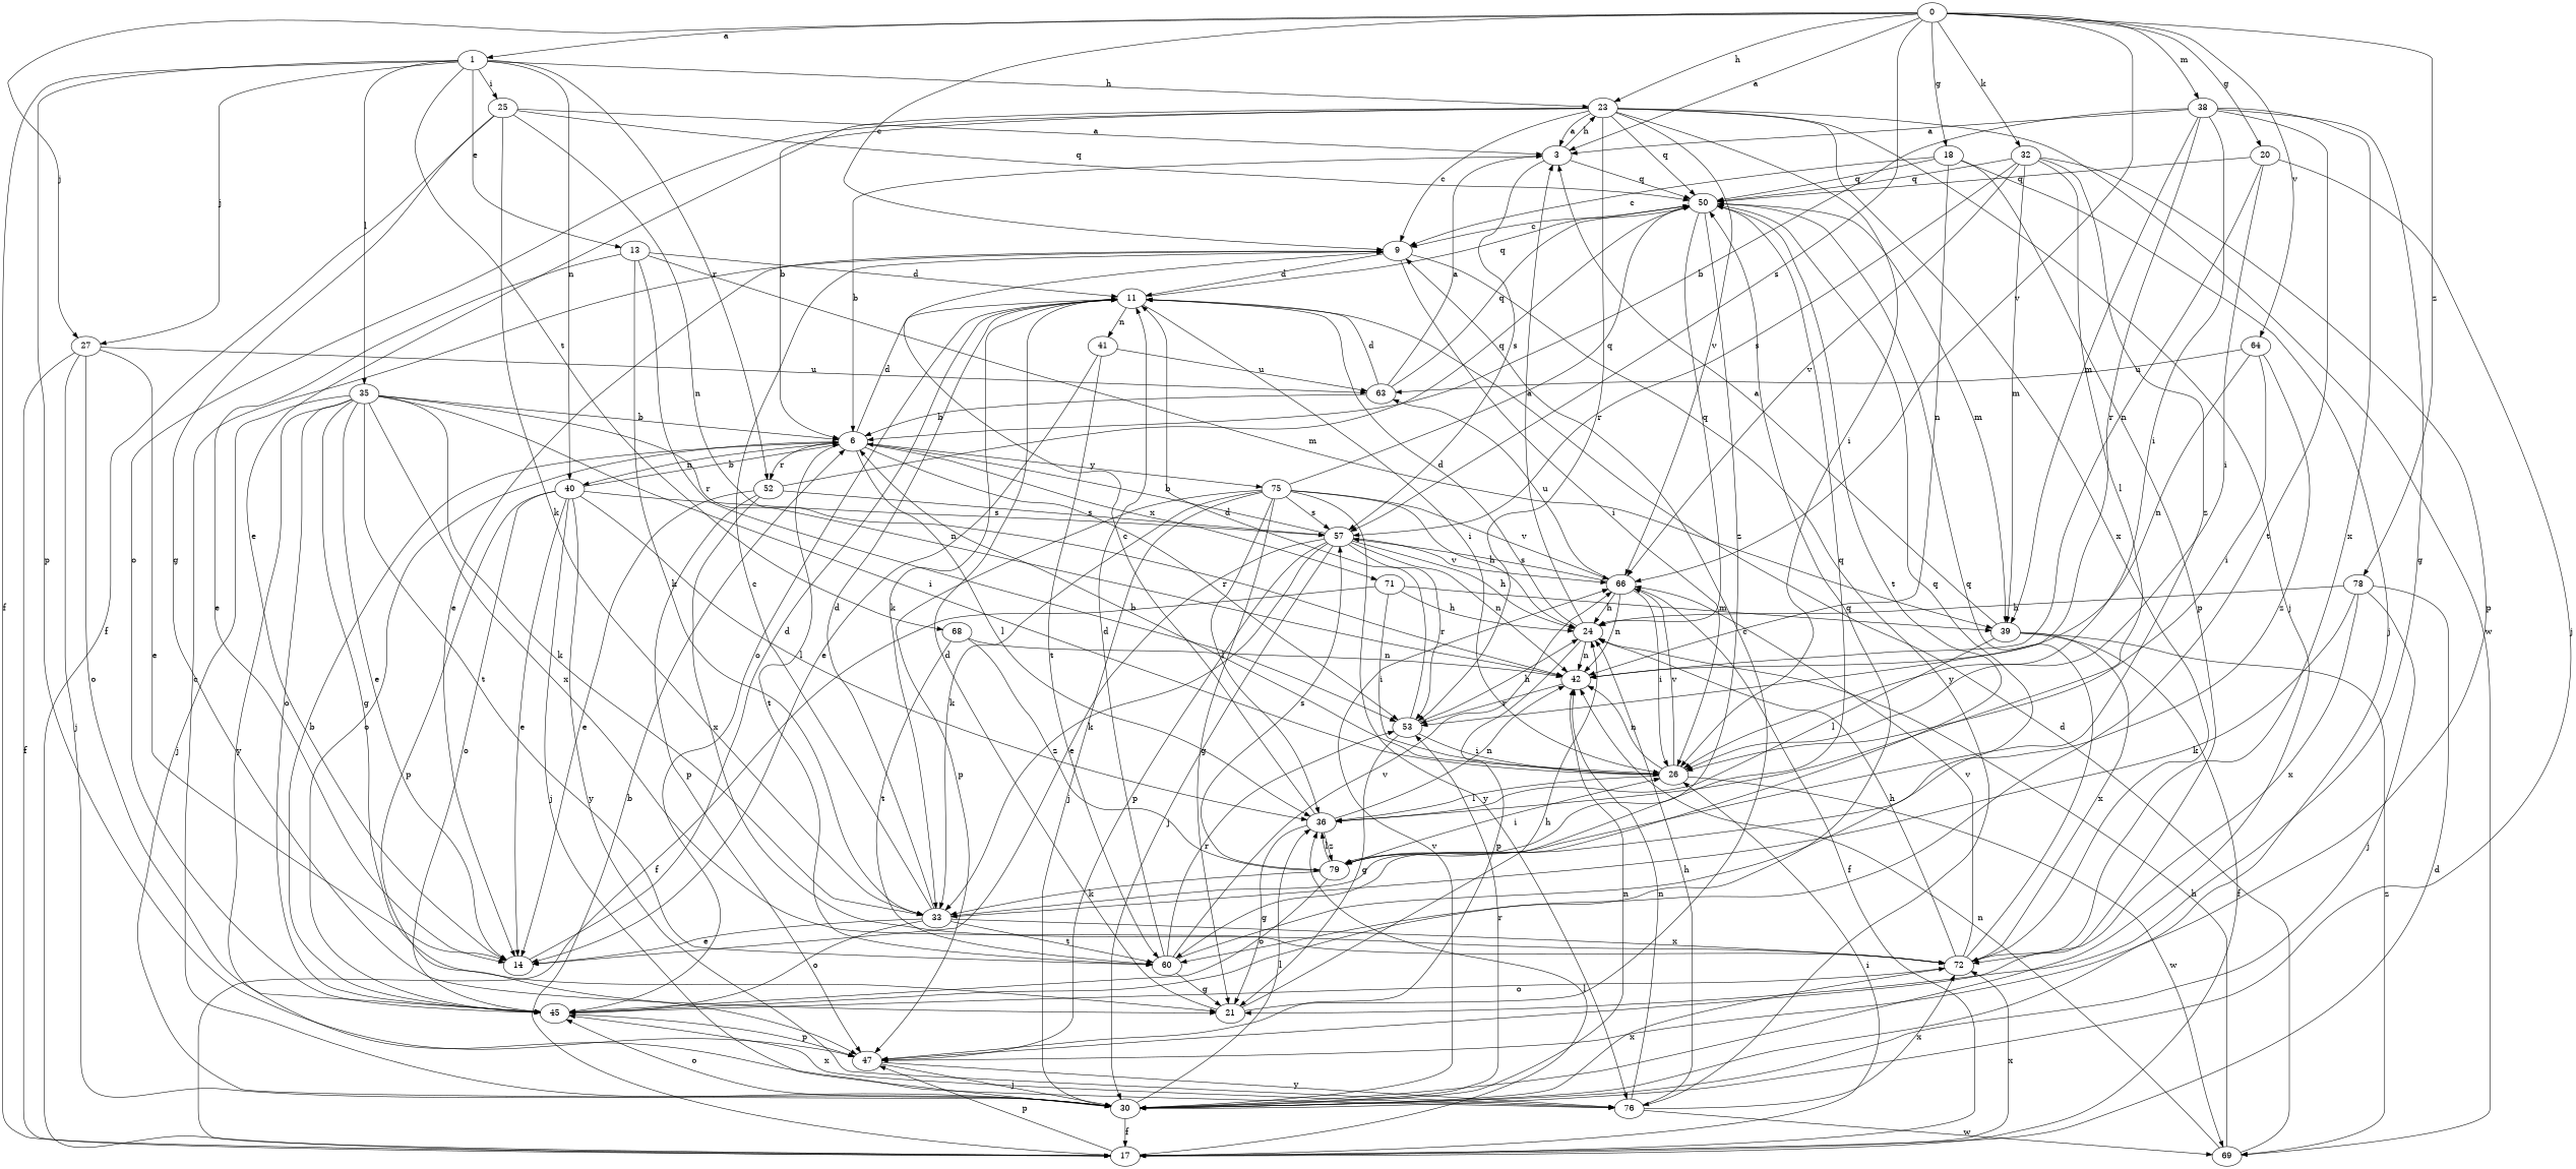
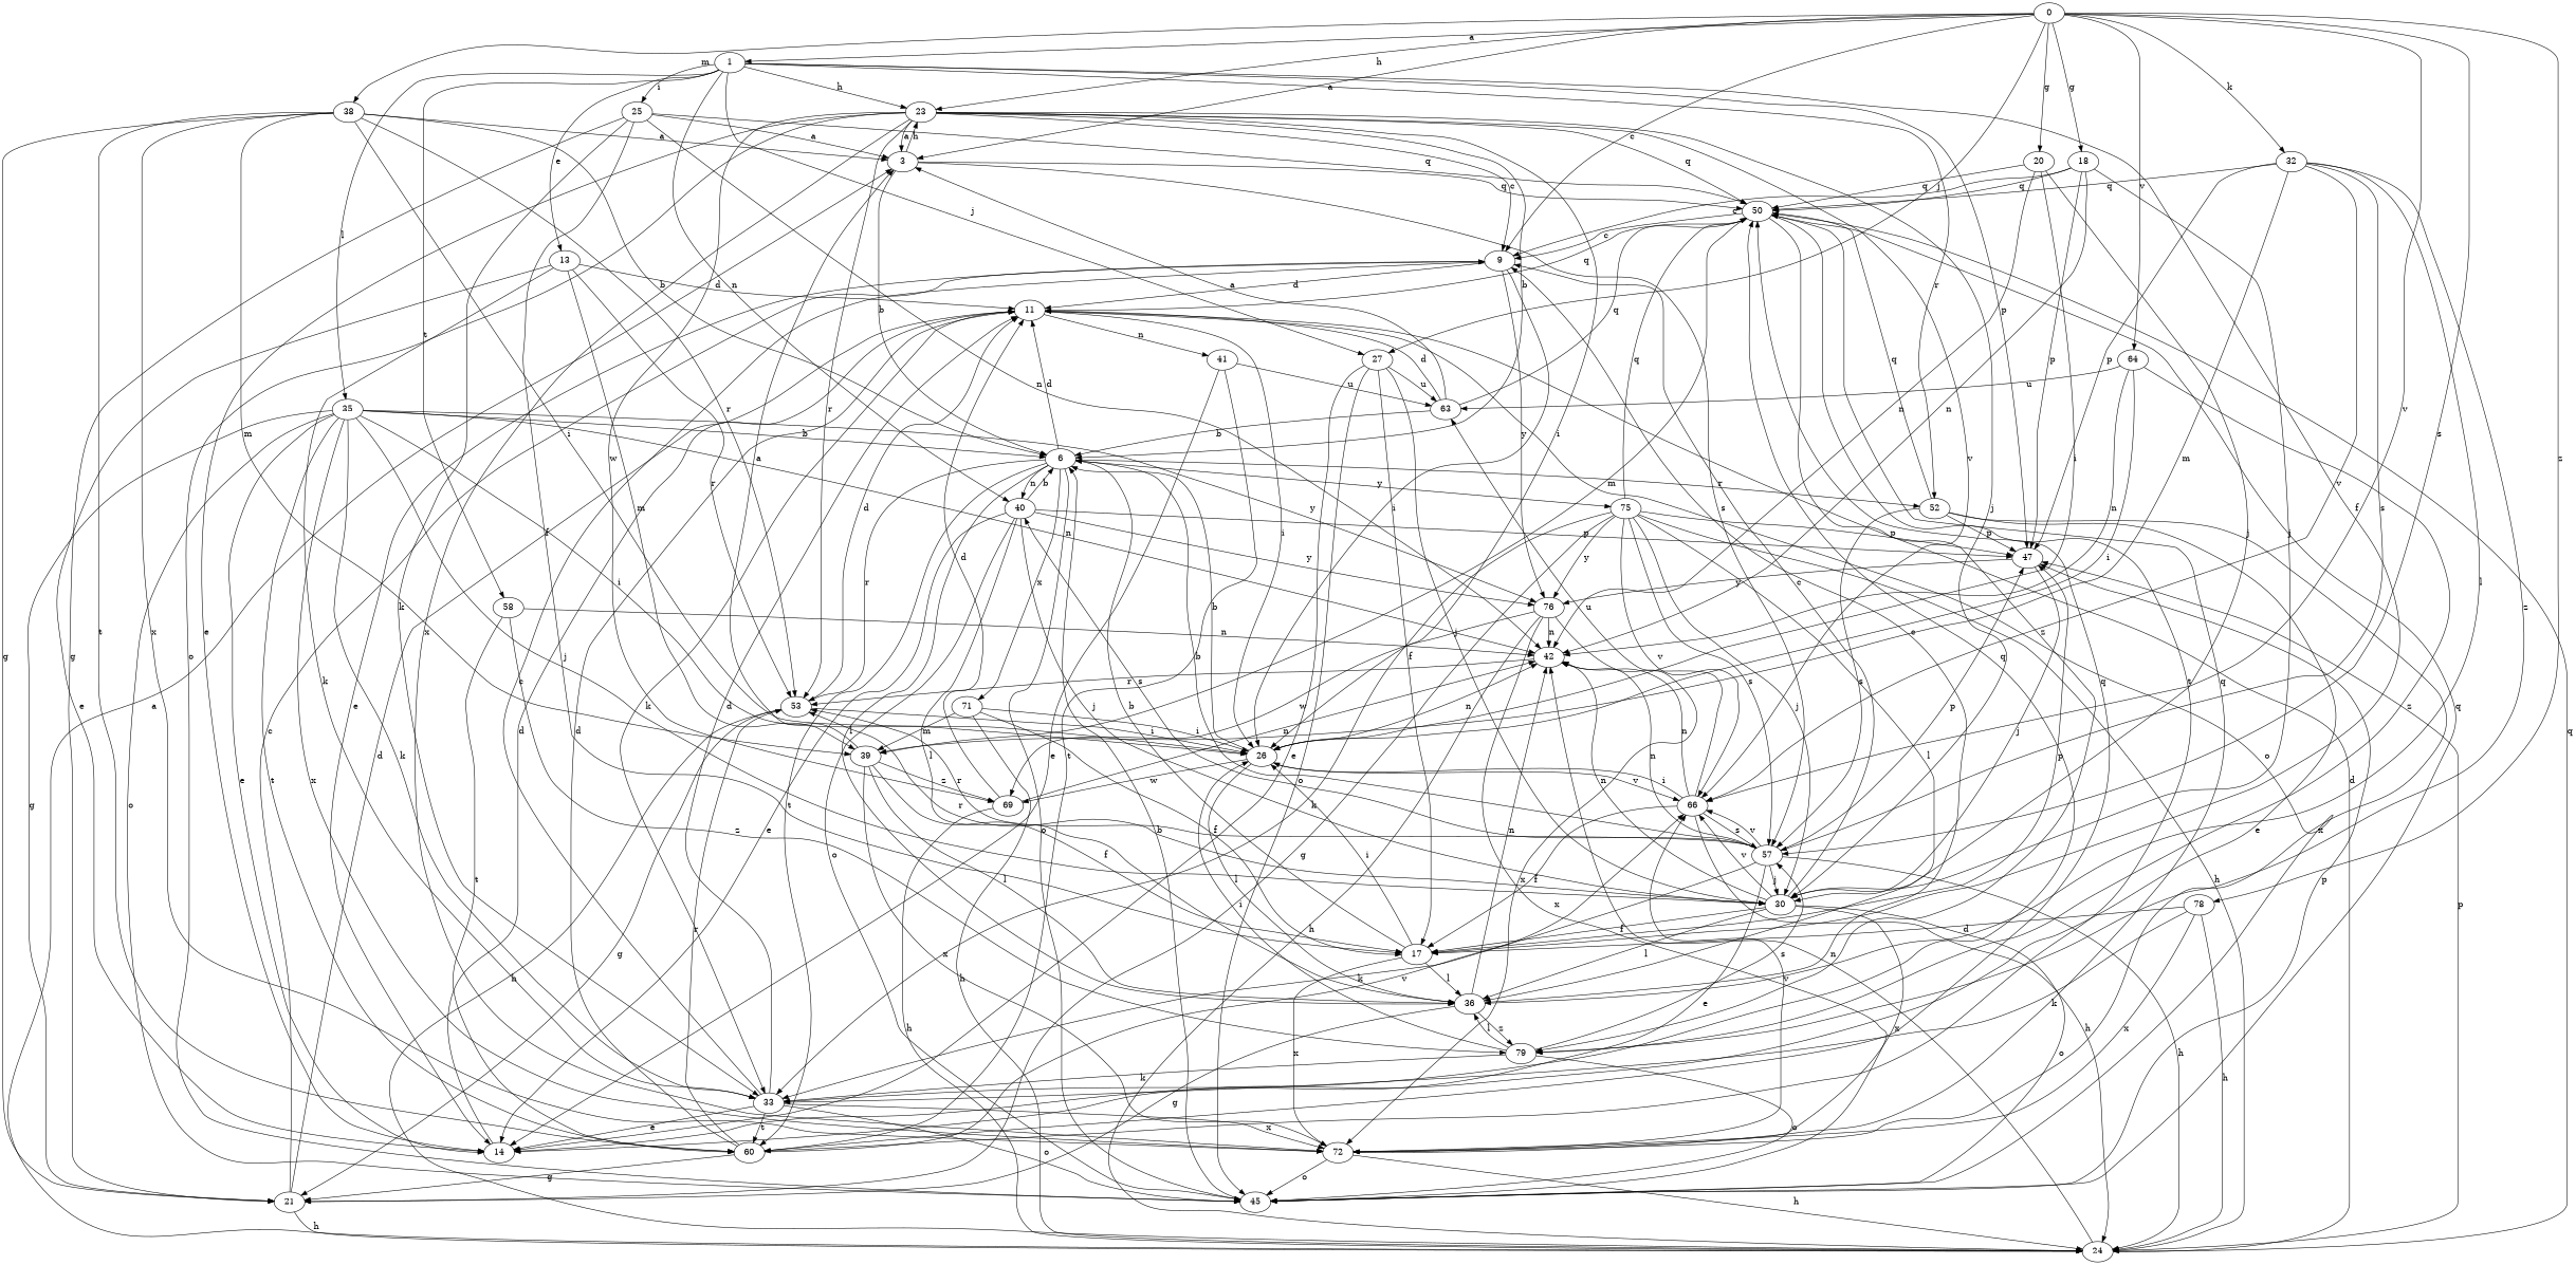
  strict digraph {
    0
    1
    3
    9
    18
    20
    23
    27
    32
    38
    57
    64
    66
    78
    13
    17
    25
    35
    40
    47
    52
-   58 [label=68]
+   58
    6
    50
    11
    14
    26
    76
    30
    42
    45
    53
    72
    69
    63
    36
    39
    79
    60
    21
    33
    24
    71
    75
    41
    0 -> 1 [label=a]
    0 -> 3 [label=a]
    0 -> 9 [label=c]
    0 -> 18 [label=g]
    0 -> 20 [label=g]
    0 -> 23 [label=h]
    0 -> 27 [label=j]
    0 -> 32 [label=k]
    0 -> 38 [label=m]
    0 -> 57 [label=s]
    0 -> 64 [label=v]
    0 -> 66 [label=v]
    0 -> 78 [label=z]
    1 -> 23 [label=h]
    1 -> 27 [label=j]
    1 -> 13 [label=e]
    1 -> 17 [label=f]
    1 -> 25 [label=i]
    1 -> 35 [label=l]
    1 -> 40 [label=n]
    1 -> 47 [label=p]
    1 -> 52 [label=r]
    1 -> 58 [label=t]
    3 -> 23 [label=h]
    3 -> 57 [label=s]
    3 -> 6 [label=b]
    3 -> 50 [label=q]
    9 -> 11 [label=d]
    9 -> 14 [label=e]
    9 -> 26 [label=i]
    9 -> 76 [label=y]
    18 -> 9 [label=c]
    18 -> 47 [label=p]
    18 -> 50 [label=q]
    18 -> 30 [label=j]
    18 -> 42 [label=n]
    20 -> 50 [label=q]
    20 -> 26 [label=i]
    20 -> 30 [label=j]
    20 -> 42 [label=n]
    23 -> 3 [label=a]
    23 -> 9 [label=c]
    23 -> 66 [label=v]
    23 -> 6 [label=b]
    23 -> 50 [label=q]
    23 -> 14 [label=e]
    23 -> 26 [label=i]
    23 -> 30 [label=j]
    23 -> 45 [label=o]
    23 -> 53 [label=r]
    23 -> 72 [label=x]
    23 -> 69 [label=w]
    27 -> 17 [label=f]
    27 -> 14 [label=e]
    27 -> 30 [label=j]
    27 -> 45 [label=o]
    27 -> 63 [label=u]
    32 -> 57 [label=s]
    32 -> 66 [label=v]
    32 -> 47 [label=p]
    32 -> 50 [label=q]
    32 -> 36 [label=l]
    32 -> 39 [label=m]
    32 -> 79 [label=z]
    38 -> 3 [label=a]
    38 -> 6 [label=b]
    38 -> 26 [label=i]
    38 -> 53 [label=r]
    38 -> 72 [label=x]
    38 -> 39 [label=m]
    38 -> 60 [label=t]
    38 -> 21 [label=g]
    57 -> 66 [label=v]
    57 -> 47 [label=p]
    57 -> 6 [label=b]
    57 -> 14 [label=e]
    57 -> 30 [label=j]
    57 -> 42 [label=n]
    57 -> 53 [label=r]
    57 -> 33 [label=k]
    57 -> 24 [label=h]
    64 -> 26 [label=i]
    64 -> 42 [label=n]
    64 -> 63 [label=u]
    64 -> 79 [label=z]
    66 -> 57 [label=s]
    66 -> 17 [label=f]
    66 -> 26 [label=i]
    66 -> 42 [label=n]
    66 -> 63 [label=u]
    66 -> 24 [label=h]
    78 -> 17 [label=d]
-   78 -> 30 [label=j]
    78 -> 72 [label=x]
    78 -> 33 [label=k]
    78 -> 24 [label=h]
    13 -> 11 [label=d]
    13 -> 14 [label=e]
    13 -> 53 [label=r]
    13 -> 39 [label=m]
    13 -> 33 [label=k]
    17 -> 47 [label=p]
    17 -> 6 [label=b]
    17 -> 26 [label=i]
    17 -> 72 [label=x]
    17 -> 36 [label=l]
    25 -> 3 [label=a]
    25 -> 17 [label=f]
    25 -> 50 [label=q]
    25 -> 42 [label=n]
    25 -> 21 [label=g]
    25 -> 33 [label=k]
    35 -> 6 [label=b]
    35 -> 14 [label=e]
    35 -> 26 [label=i]
    35 -> 76 [label=y]
    35 -> 30 [label=j]
    35 -> 42 [label=n]
    35 -> 45 [label=o]
    35 -> 72 [label=x]
    35 -> 60 [label=t]
    35 -> 21 [label=g]
    35 -> 33 [label=k]
-   40 -> 57 [label=s]
+   57 -> 40 [label=s]
    40 -> 47 [label=p]
    40 -> 6 [label=b]
    40 -> 14 [label=e]
    40 -> 76 [label=y]
    40 -> 30 [label=j]
    40 -> 45 [label=o]
    40 -> 36 [label=l]
    47 -> 76 [label=y]
    47 -> 30 [label=j]
    52 -> 57 [label=s]
    52 -> 47 [label=p]
    52 -> 50 [label=q]
    52 -> 14 [label=e]
    52 -> 72 [label=x]
    58 -> 42 [label=n]
    58 -> 79 [label=z]
    58 -> 60 [label=t]
    6 -> 40 [label=n]
    6 -> 52 [label=r]
    6 -> 11 [label=d]
    6 -> 45 [label=o]
    6 -> 53 [label=r]
    6 -> 36 [label=l]
    6 -> 60 [label=t]
    6 -> 71 [label=x]
    6 -> 75 [label=y]
    50 -> 9 [label=c]
    50 -> 39 [label=m]
    50 -> 79 [label=z]
    50 -> 60 [label=t]
    50 -> 24 [label=q]
    11 -> 50 [label=q]
    11 -> 26 [label=i]
    11 -> 45 [label=o]
    11 -> 33 [label=k]
    11 -> 41 [label=n]
    14 -> 11 [label=d]
    26 -> 66 [label=v]
    26 -> 6 [label=b]
    26 -> 42 [label=n]
    26 -> 69 [label=w]
    26 -> 36 [label=l]
    76 -> 42 [label=n]
    76 -> 45 [label=x]
    76 -> 72 [label=x]
    76 -> 69 [label=w]
    76 -> 24 [label=h]
    30 -> 9 [label=c]
    30 -> 66 [label=v]
    30 -> 17 [label=f]
    30 -> 42 [label=n]
    30 -> 45 [label=o]
    30 -> 53 [label=r]
    30 -> 72 [label=x]
    30 -> 36 [label=l]
    42 -> 53 [label=r]
    45 -> 47 [label=p]
    45 -> 6 [label=b]
    45 -> 50 [label=q]
    53 -> 11 [label=d]
    53 -> 26 [label=i]
    53 -> 21 [label=g]
    53 -> 24 [label=h]
    72 -> 66 [label=v]
    72 -> 50 [label=q]
    72 -> 45 [label=o]
    72 -> 24 [label=h]
    69 -> 11 [label=d]
    69 -> 42 [label=n]
    69 -> 24 [label=h]
    63 -> 3 [label=a]
    63 -> 6 [label=b]
    63 -> 50 [label=q]
    63 -> 11 [label=d]
    36 -> 9 [label=c]
    36 -> 42 [label=n]
    36 -> 79 [label=z]
    36 -> 21 [label=g]
    39 -> 3 [label=a]
    39 -> 17 [label=f]
    39 -> 72 [label=x]
    39 -> 69 [label=z]
    39 -> 36 [label=l]
    79 -> 57 [label=s]
    79 -> 26 [label=i]
    79 -> 45 [label=o]
    79 -> 36 [label=l]
    79 -> 33 [label=k]
    60 -> 66 [label=v]
    60 -> 50 [label=q]
    60 -> 11 [label=d]
    60 -> 53 [label=r]
    60 -> 21 [label=g]
    21 -> 9 [label=c]
    21 -> 11 [label=d]
    21 -> 24 [label=h]
    33 -> 9 [label=c]
    33 -> 50 [label=q]
    33 -> 11 [label=d]
    33 -> 14 [label=e]
    33 -> 45 [label=o]
    33 -> 72 [label=x]
    33 -> 60 [label=t]
    24 -> 3 [label=a]
    24 -> 47 [label=p]
    24 -> 11 [label=d]
    24 -> 42 [label=n]
    71 -> 17 [label=f]
    71 -> 26 [label=i]
    71 -> 39 [label=m]
    71 -> 24 [label=h]
    75 -> 57 [label=s]
    75 -> 66 [label=v]
    75 -> 47 [label=p]
    75 -> 50 [label=q]
    75 -> 76 [label=y]
    75 -> 30 [label=j]
    75 -> 36 [label=l]
    75 -> 21 [label=g]
    75 -> 33 [label=k]
    75 -> 24 [label=h]
    41 -> 14 [label=e]
    41 -> 63 [label=u]
    41 -> 60 [label=t]
  }
